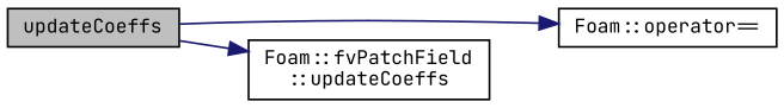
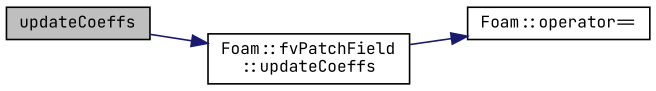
  digraph {
    fontname="JetBrains Mono"
    rankdir=LR
    node [color=black fontname="JetBrains Mono" fontsize=10 shape=record]
    edge [color=midnightblue fontname="JetBrains Mono" fontsize=10 labelfontname=Helvetica labelfontsize=10 style=solid]
    n1 [fillcolor=grey75 fontcolor=black height=0.2 label=updateCoeffs style=filled width=0.4]
    n2 [height=0.2 label="Foam::operator==" width=0.4]
    n3 [height=0.2 label="Foam::fvPatchField\l::updateCoeffs" width=0.4]
-   n1 -> n2
+   n3 -> n2
    n1 -> n3
  }
